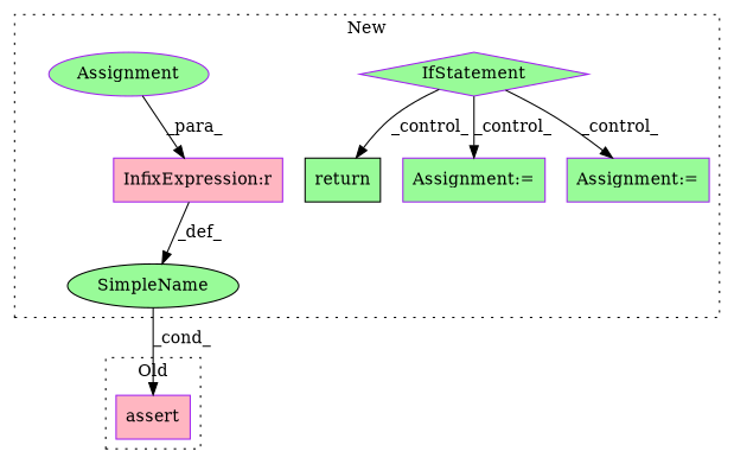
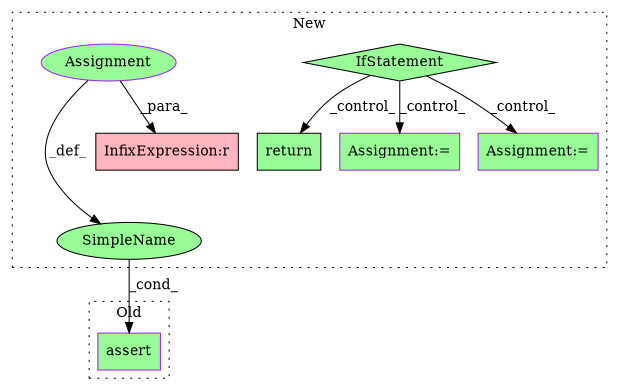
  digraph {
    node [a=7 color=purple fillcolor=palegreen l=1 shape=box style=filled]
    n1 [a=41 color=black l=14 label=return s=3819]
-   n2 [a=25 l="4,2" label=IfStatement s="3511,3546" shape=diamond]
+   n2 [a=25 color=black l="4,2" label=IfStatement s="3511,3546" shape=diamond]
    n3 [a=42 color=black label=SimpleName shape=ellipse l=""]
-   n4 [a=27 fillcolor=lightpink l=4 label="InfixExpression:r" s=3540]
+   n4 [a=27 color=black fillcolor=lightpink l=4 label="InfixExpression:r" s=3540]
    n5 [label="Assignment:=" s=3588]
    n6 [a=34 label=Assignment s=3544 shape=ellipse]
    n7 [label="Assignment:=" s=3561]
-   n8 [a=6 fillcolor=lightpink l=7 label=assert s=2588]
+   n8 [a=6 l=7 label=assert s=2588]
    subgraph cluster_1 {
      label=New
      style=dotted
      n1
      n2
      n3
      n4
      n5
      n6
      n7
    }
    subgraph cluster_2 {
      label=Old
      style=dotted
      n8
    }
    n2 -> n1 [label=_control_]
    n2 -> n5 [label=_control_]
    n2 -> n7 [label=_control_]
    n3 -> n8 [label=_cond_]
-   n4 -> n3 [label=_def_]
+   n6 -> n3 [label=_def_]
    n6 -> n4 [label=_para_]
  }
